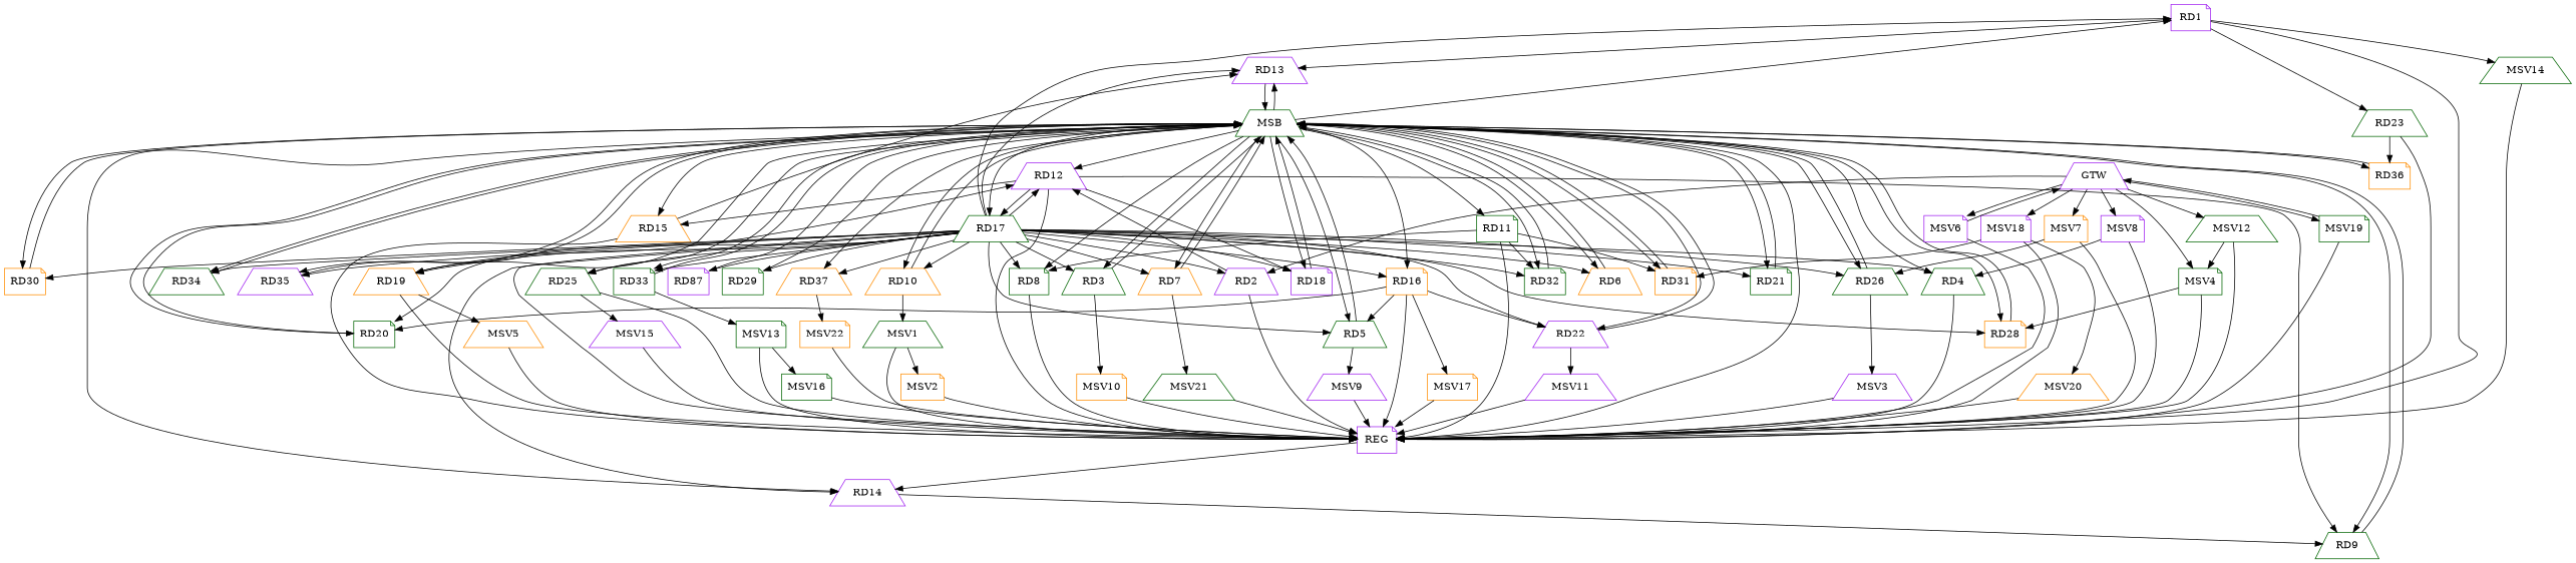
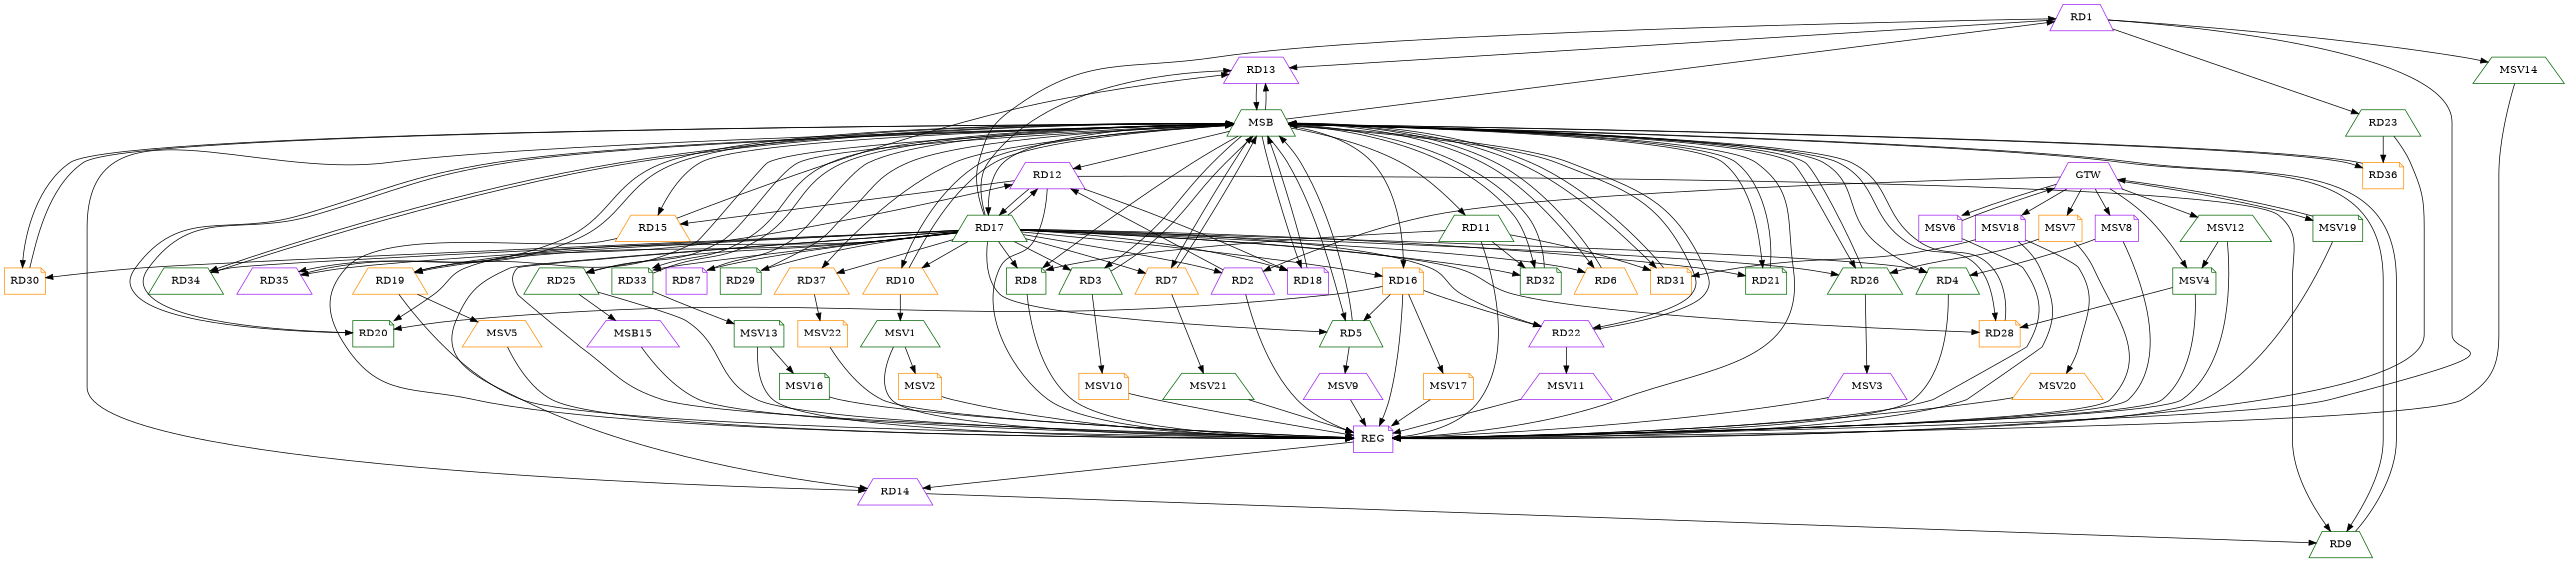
  strict digraph {
    node [color=darkgreen shape=trapezium]
-   n1 [color=purple label=RD1 shape=note]
+   n1 [color=purple label=RD1]
    n2 [color=purple label=RD13]
    n3 [label=RD23]
    n4 [color=purple label=REG shape=note]
    n5 [label=MSV14]
    n6 [label=MSB]
    n7 [color=darkorange label=RD36 shape=note]
    n8 [color=purple label=RD14]
    n9 [color=purple label=RD2]
    n10 [color=purple label=RD12]
    n11 [label=RD9]
    n12 [color=darkorange label=RD15]
    n13 [label=RD17]
    n14 [color=purple label=RD18 shape=note]
    n15 [label=RD3]
    n16 [color=darkorange label=MSV10 shape=note]
    n17 [label=RD4]
    n18 [label=RD5]
    n19 [color=darkorange label=RD6]
    n20 [color=darkorange label=RD7]
    n21 [label=RD8 shape=note]
    n22 [color=darkorange label=RD10]
-   n23 [label=RD11 shape=note]
+   n23 [label=RD11]
    n24 [color=darkorange label=RD31 shape=note]
    n25 [label=RD32 shape=note]
    n26 [color=darkorange label=RD16 shape=note]
    n27 [label=RD20 shape=note]
    n28 [color=purple label=RD22]
    n29 [color=darkorange label=RD19]
    n30 [label=RD21 shape=note]
    n31 [label=RD25]
    n32 [label=RD26]
    n33 [color=darkorange label=RD28 shape=note]
    n34 [color=darkorange label=RD30 shape=note]
    n35 [label=RD33 shape=note]
    n36 [label=RD34]
    n37 [color=purple label=RD35]
    n38 [color=darkorange label=RD37]
    n39 [color=purple label=MSV9]
    n40 [label=MSV21]
    n41 [label=MSV1]
    n42 [color=darkorange label=MSV2 shape=note]
    n43 [color=purple label=RD87 shape=note]
    n44 [label=RD29 shape=note]
    n45 [color=darkorange label=MSV17 shape=note]
    n46 [color=purple label=MSV11]
    n47 [color=darkorange label=MSV5]
-   n48 [color=purple label=MSV15]
+   n48 [color=purple label=MSB15]
    n49 [color=purple label=MSV3]
    n50 [label=MSV13 shape=note]
    n51 [color=darkorange label=MSV22 shape=note]
    n52 [label=MSV16 shape=note]
    n53 [color=purple label=GTW]
    n54 [label=MSV4 shape=note]
    n55 [color=purple label=MSV6 shape=note]
    n56 [color=darkorange label=MSV7 shape=note]
    n57 [color=purple label=MSV8 shape=note]
    n58 [label=MSV12]
    n59 [color=purple label=MSV18 shape=note]
    n60 [label=MSV19 shape=note]
    n61 [color=darkorange label=MSV20]
    n1 -> n2
    n1 -> n3
    n1 -> n4
    n1 -> n5
    n2 -> n6
    n3 -> n4
    n3 -> n7
    n4 -> n8
    n5 -> n4
    n6 -> n1
    n6 -> n2
    n6 -> n4
    n6 -> n7
    n6 -> n8
    n6 -> n10
    n6 -> n11
    n6 -> n12
    n6 -> n13
    n6 -> n14
    n6 -> n15
    n6 -> n17
    n6 -> n18
    n6 -> n19
    n6 -> n20
    n6 -> n21
    n6 -> n22
    n6 -> n23
    n6 -> n24
    n6 -> n25
    n6 -> n26
    n6 -> n27
    n6 -> n28
    n6 -> n29
    n6 -> n30
    n6 -> n31
    n6 -> n32
    n6 -> n33
    n6 -> n34
    n6 -> n35
    n6 -> n36
    n6 -> n37
    n6 -> n38
    n7 -> n6
    n8 -> n11
    n9 -> n4
    n9 -> n10
    n10 -> n4
    n10 -> n11
    n10 -> n12
    n10 -> n13
    n10 -> n14
    n11 -> n6
    n12 -> n2
    n12 -> n4
    n13 -> n1
    n13 -> n2
    n13 -> n4
    n13 -> n8
    n13 -> n9
    n13 -> n10
    n13 -> n14
    n13 -> n15
    n13 -> n17
    n13 -> n18
    n13 -> n19
    n13 -> n20
    n13 -> n21
    n13 -> n22
    n13 -> n25
    n13 -> n26
    n13 -> n27
    n13 -> n28
    n13 -> n29
    n13 -> n30
    n13 -> n31
    n13 -> n32
    n13 -> n33
    n13 -> n34
    n13 -> n35
    n13 -> n36
    n13 -> n37
    n13 -> n38
    n13 -> n43
    n13 -> n44
    n14 -> n6
    n15 -> n6
    n15 -> n16
    n16 -> n4
    n17 -> n4
    n18 -> n6
    n18 -> n39
    n19 -> n6
    n20 -> n6
    n20 -> n40
    n21 -> n4
    n22 -> n6
    n22 -> n41
    n23 -> n4
    n23 -> n21
    n23 -> n24
    n23 -> n25
    n24 -> n6
    n25 -> n6
    n26 -> n4
    n26 -> n18
    n26 -> n27
    n26 -> n28
    n26 -> n45
    n27 -> n6
    n28 -> n6
    n28 -> n46
    n29 -> n4
    n29 -> n10
    n29 -> n47
    n30 -> n6
    n31 -> n4
    n31 -> n48
    n32 -> n6
    n32 -> n49
    n33 -> n6
    n34 -> n6
    n35 -> n6
    n35 -> n50
    n36 -> n6
    n37 -> n6
    n38 -> n51
    n39 -> n4
    n40 -> n4
    n41 -> n4
    n41 -> n42
    n42 -> n4
    n43 -> n6
    n44 -> n6
    n45 -> n4
    n46 -> n4
    n47 -> n4
    n48 -> n4
    n49 -> n4
    n50 -> n4
    n50 -> n52
    n51 -> n4
    n52 -> n4
    n53 -> n9
    n53 -> n54
    n53 -> n55
    n53 -> n56
    n53 -> n57
    n53 -> n58
    n53 -> n59
    n53 -> n60
    n54 -> n4
    n54 -> n33
    n55 -> n4
    n55 -> n53
    n56 -> n4
    n56 -> n32
    n57 -> n4
    n57 -> n17
    n58 -> n4
    n58 -> n54
    n59 -> n4
    n59 -> n24
    n59 -> n61
    n60 -> n4
    n60 -> n53
    n61 -> n4
  }
